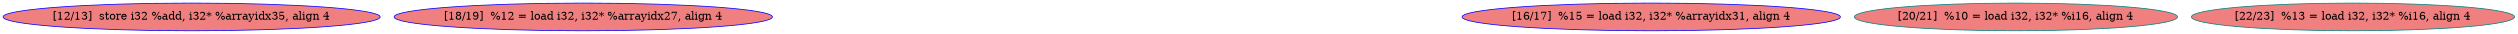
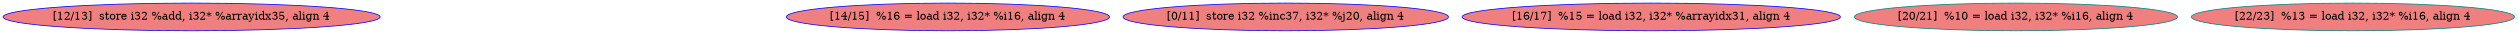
  digraph {
    node [fillcolor=lightcoral shape=ellipse style=filled color=blue]
    n1 [label="[12/13]  store i32 %add, i32* %arrayidx35, align 4"]
-   n2 [label="[18/19]  %12 = load i32, i32* %arrayidx27, align 4"]
+   n3 [label="[14/15]  %16 = load i32, i32* %i16, align 4"]
+   n4 [label="[0/11]  store i32 %inc37, i32* %j20, align 4"]
    n5 [label="[16/17]  %15 = load i32, i32* %arrayidx31, align 4"]
    n6 [label="[20/21]  %10 = load i32, i32* %i16, align 4" color=teal]
    n7 [label="[22/23]  %13 = load i32, i32* %i16, align 4" color=teal]
  }
